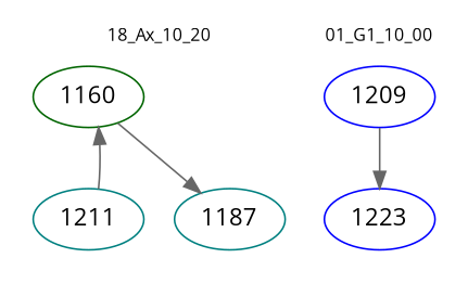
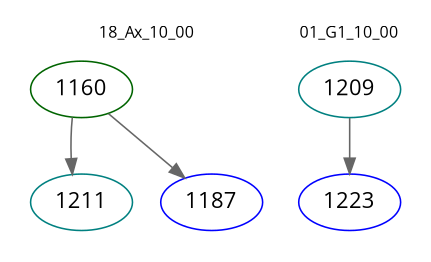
  digraph {
    fontname="Open Sans"
    node [color=teal fontname="Open Sans"]
    edge [color=gray40 fontname="Open Sans"]
    n1 [color=darkgreen label=1160]
    n2 [label=1211]
-   n3 [label=1187]
-   n4 [color=blue label=1209]
+   n3 [color=blue label=1187]
+   n4 [label=1209]
    n5 [color=blue label=1223]
    subgraph cluster_1 {
      color=white
      fontsize=10
-     label="18_Ax_10_20"
+     label="18_Ax_10_00"
      n1
      n2
      n3
    }
    subgraph cluster_2 {
      color=white
      fontsize=10
      label="01_G1_10_00"
      n4
      n5
    }
-   n2 -> n1
+   n1 -> n2
    n1 -> n3
    n4 -> n5
  }
